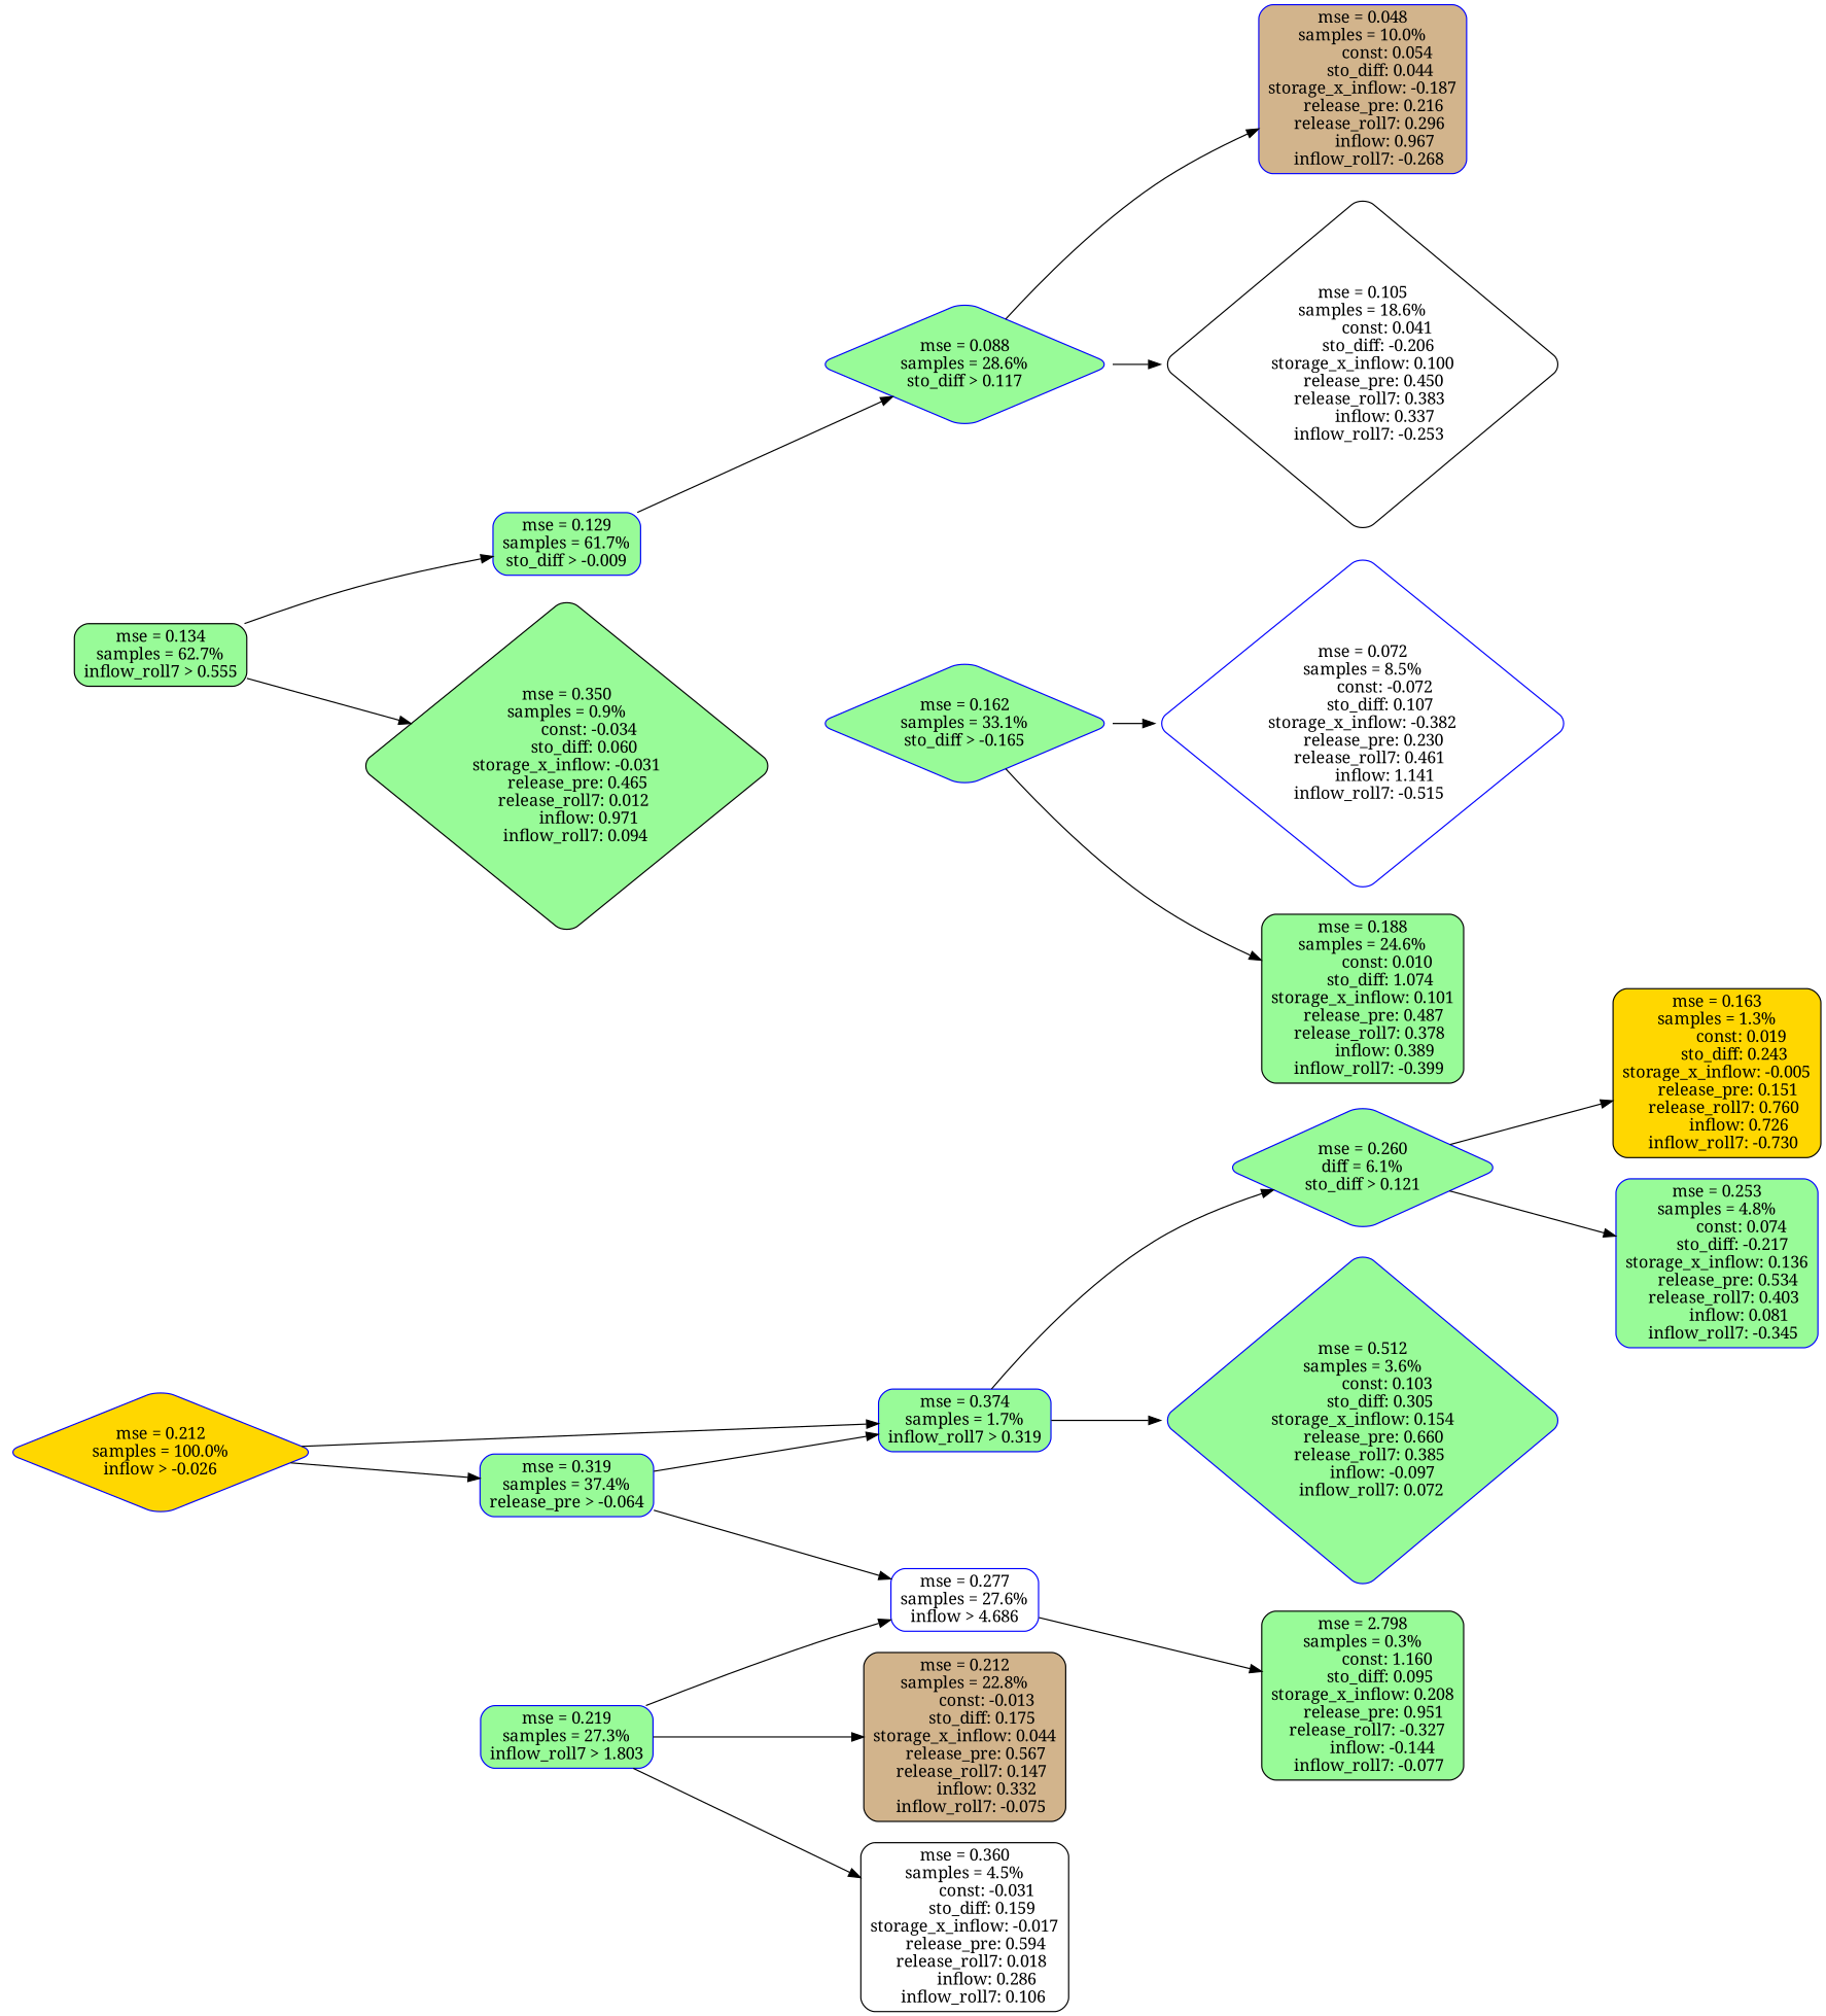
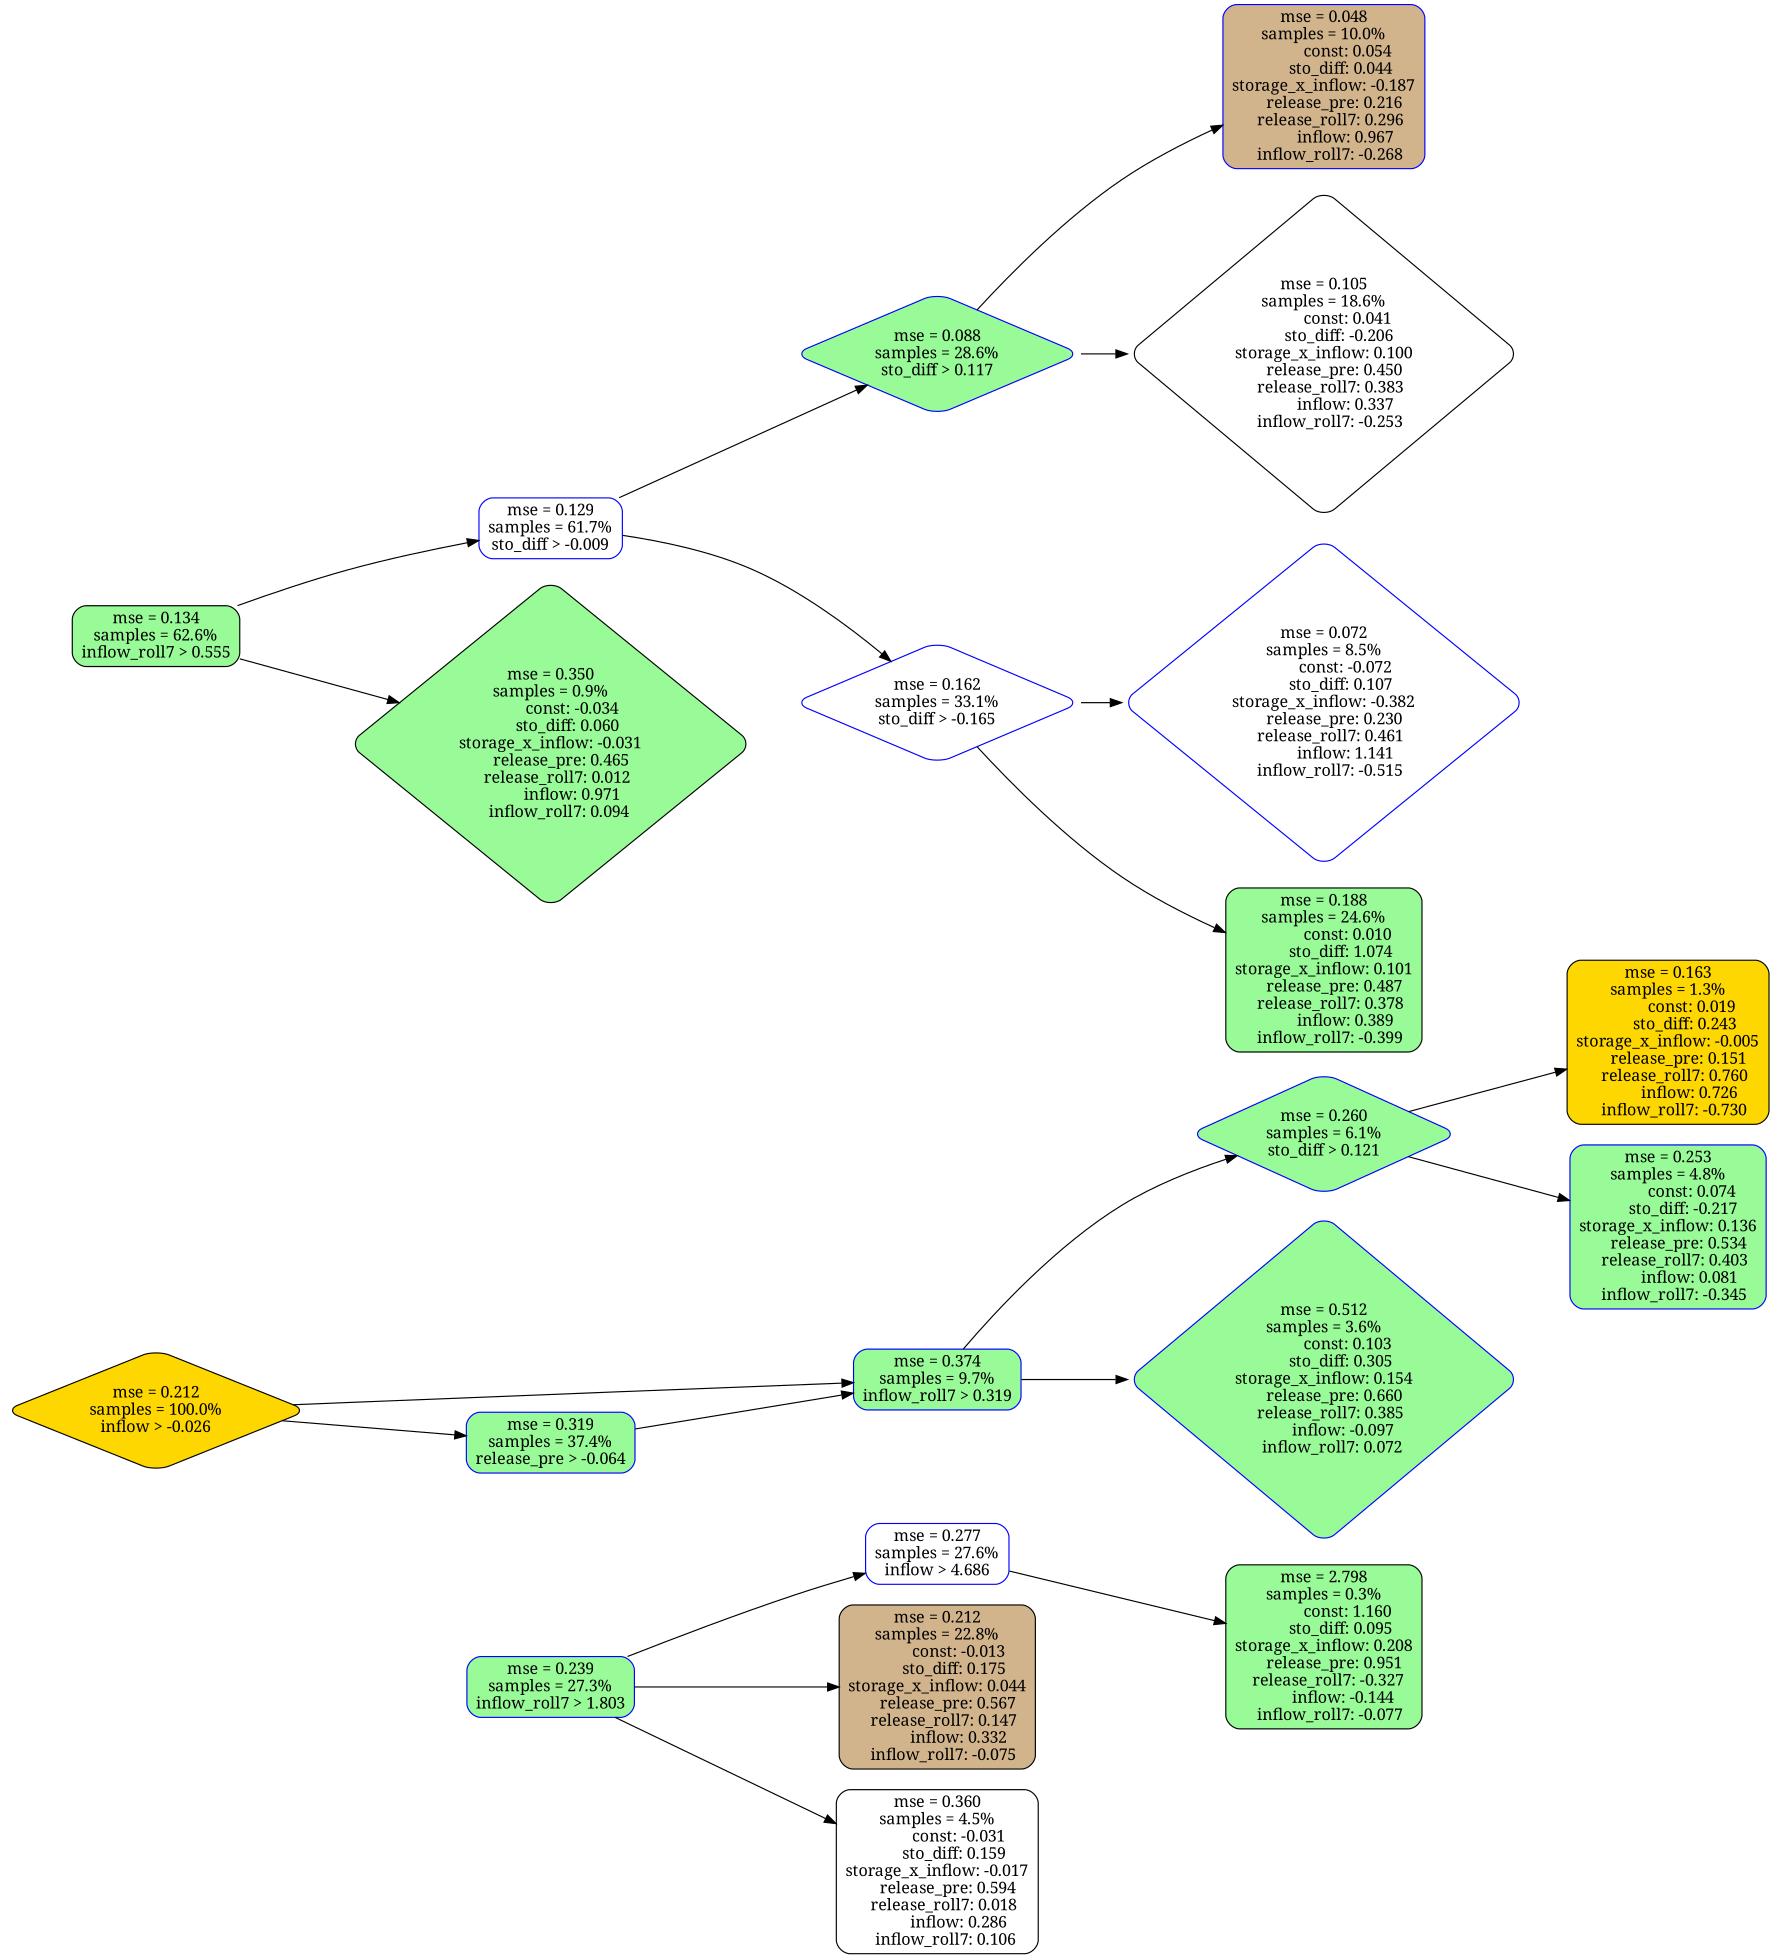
  digraph {
    fontname="Noto Serif"
    rankdir=LR
    node [color=blue fillcolor=palegreen fontname="Noto Serif" shape=box style="filled, rounded"]
    edge [fontname="Noto Serif"]
-   n1 [fillcolor=gold label="mse = 0.212\nsamples = 100.0%\ninflow > -0.026" shape=diamond]
+   n1 [color=black fillcolor=gold label="mse = 0.212\nsamples = 100.0%\ninflow > -0.026" shape=diamond]
    n2 [label="mse = 0.319\nsamples = 37.4%\nrelease_pre > -0.064"]
-   n3 [label="mse = 0.374\nsamples = 1.7%\ninflow_roll7 > 0.319"]
-   n4 [color=black label="mse = 0.134\nsamples = 62.7%\ninflow_roll7 > 0.555"]
-   n5 [label="mse = 0.129\nsamples = 61.7%\nsto_diff > -0.009"]
+   n3 [label="mse = 0.374\nsamples = 9.7%\ninflow_roll7 > 0.319"]
+   n4 [color=black label="mse = 0.134\nsamples = 62.6%\ninflow_roll7 > 0.555"]
+   n5 [fillcolor=white label="mse = 0.129\nsamples = 61.7%\nsto_diff > -0.009"]
    n6 [color=black label="mse = 0.350\nsamples = 0.9%\n          const: -0.034\n        sto_diff: 0.060\nstorage_x_inflow: -0.031\n     release_pre: 0.465\n   release_roll7: 0.012\n          inflow: 0.971\n    inflow_roll7: 0.094" shape=diamond]
    n7 [fillcolor=white label="mse = 0.277\nsamples = 27.6%\ninflow > 4.686"]
    n8 [label="mse = 0.088\nsamples = 28.6%\nsto_diff > 0.117" shape=diamond]
-   n9 [label="mse = 0.162\nsamples = 33.1%\nsto_diff > -0.165" shape=diamond]
+   n9 [fillcolor=white label="mse = 0.162\nsamples = 33.1%\nsto_diff > -0.165" shape=diamond]
    n10 [color=black label="mse = 2.798\nsamples = 0.3%\n           const: 1.160\n        sto_diff: 0.095\nstorage_x_inflow: 0.208\n     release_pre: 0.951\n  release_roll7: -0.327\n         inflow: -0.144\n   inflow_roll7: -0.077"]
-   n11 [label="mse = 0.260\ndiff = 6.1%\nsto_diff > 0.121" shape=diamond]
+   n11 [label="mse = 0.260\nsamples = 6.1%\nsto_diff > 0.121" shape=diamond]
    n12 [label="mse = 0.512\nsamples = 3.6%\n           const: 0.103\n        sto_diff: 0.305\nstorage_x_inflow: 0.154\n     release_pre: 0.660\n   release_roll7: 0.385\n         inflow: -0.097\n    inflow_roll7: 0.072" shape=diamond]
    n13 [fillcolor=tan label="mse = 0.048\nsamples = 10.0%\n           const: 0.054\n        sto_diff: 0.044\nstorage_x_inflow: -0.187\n     release_pre: 0.216\n   release_roll7: 0.296\n          inflow: 0.967\n   inflow_roll7: -0.268"]
    n14 [color=black fillcolor=white label="mse = 0.105\nsamples = 18.6%\n           const: 0.041\n       sto_diff: -0.206\nstorage_x_inflow: 0.100\n     release_pre: 0.450\n   release_roll7: 0.383\n          inflow: 0.337\n   inflow_roll7: -0.253" shape=diamond]
    n15 [fillcolor=white label="mse = 0.072\nsamples = 8.5%\n          const: -0.072\n        sto_diff: 0.107\nstorage_x_inflow: -0.382\n     release_pre: 0.230\n   release_roll7: 0.461\n          inflow: 1.141\n   inflow_roll7: -0.515" shape=diamond]
    n16 [color=black label="mse = 0.188\nsamples = 24.6%\n           const: 0.010\n        sto_diff: 1.074\nstorage_x_inflow: 0.101\n     release_pre: 0.487\n   release_roll7: 0.378\n          inflow: 0.389\n   inflow_roll7: -0.399"]
-   n17 [label="mse = 0.219\nsamples = 27.3%\ninflow_roll7 > 1.803"]
+   n17 [label="mse = 0.239\nsamples = 27.3%\ninflow_roll7 > 1.803"]
    n18 [color=black fillcolor=tan label="mse = 0.212\nsamples = 22.8%\n          const: -0.013\n        sto_diff: 0.175\nstorage_x_inflow: 0.044\n     release_pre: 0.567\n   release_roll7: 0.147\n          inflow: 0.332\n   inflow_roll7: -0.075"]
    n19 [color=black fillcolor=white label="mse = 0.360\nsamples = 4.5%\n          const: -0.031\n        sto_diff: 0.159\nstorage_x_inflow: -0.017\n     release_pre: 0.594\n   release_roll7: 0.018\n          inflow: 0.286\n    inflow_roll7: 0.106"]
    n20 [color=black fillcolor=gold label="mse = 0.163\nsamples = 1.3%\n           const: 0.019\n        sto_diff: 0.243\nstorage_x_inflow: -0.005\n     release_pre: 0.151\n   release_roll7: 0.760\n          inflow: 0.726\n   inflow_roll7: -0.730"]
    n21 [label="mse = 0.253\nsamples = 4.8%\n           const: 0.074\n       sto_diff: -0.217\nstorage_x_inflow: 0.136\n     release_pre: 0.534\n   release_roll7: 0.403\n          inflow: 0.081\n   inflow_roll7: -0.345"]
    n1 -> n2
    n1 -> n3
    n2 -> n3
-   n2 -> n7
    n3 -> n11
    n3 -> n12
    n4 -> n5
    n4 -> n6
    n5 -> n8
+   n5 -> n9
    n7 -> n10
    n8 -> n13
    n8 -> n14
    n9 -> n15
    n9 -> n16
    n11 -> n20
    n11 -> n21
    n17 -> n7
    n17 -> n18
    n17 -> n19
  }
